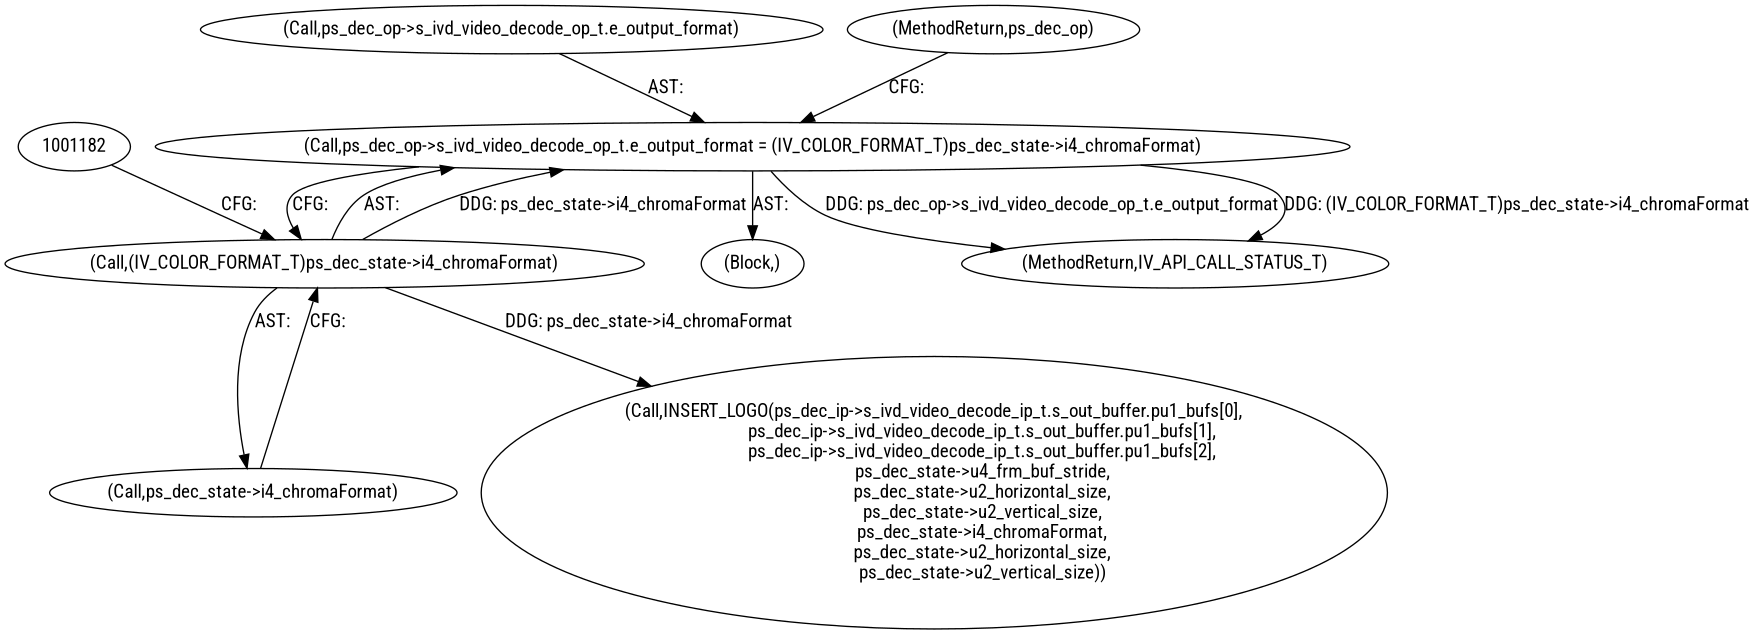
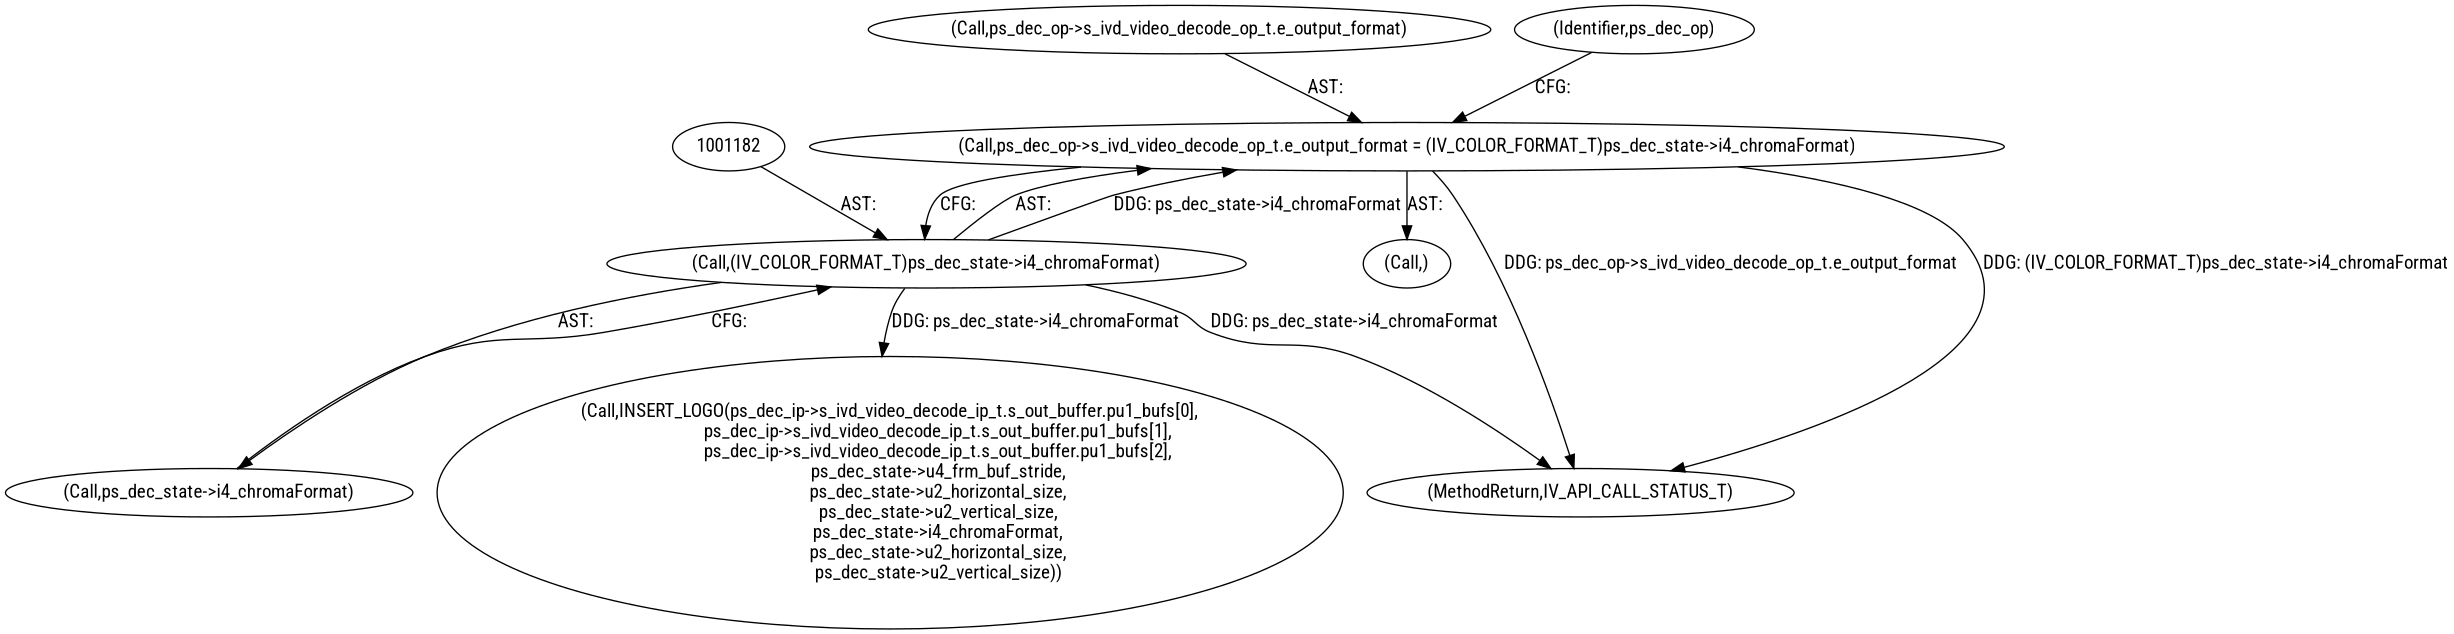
  digraph {
    fontname="Roboto Condensed"
    node [fontname="Roboto Condensed"]
    edge [fontname="Roboto Condensed"]
    n1 [label="(Call,ps_dec_op->s_ivd_video_decode_op_t.e_output_format = (IV_COLOR_FORMAT_T)ps_dec_state->i4_chromaFormat)"]
    n2 [label="(Call,(IV_COLOR_FORMAT_T)ps_dec_state->i4_chromaFormat)"]
-   n3 [label="(Block,)"]
+   n3 [label="(Call,)"]
    n4 [label="(MethodReturn,IV_API_CALL_STATUS_T)"]
    n5 [label="(Call,ps_dec_state->i4_chromaFormat)"]
    n6 [label="(Call,INSERT_LOGO(ps_dec_ip->s_ivd_video_decode_ip_t.s_out_buffer.pu1_bufs[0],\n                        ps_dec_ip->s_ivd_video_decode_ip_t.s_out_buffer.pu1_bufs[1],\n                        ps_dec_ip->s_ivd_video_decode_ip_t.s_out_buffer.pu1_bufs[2],\n                        ps_dec_state->u4_frm_buf_stride,\n                        ps_dec_state->u2_horizontal_size,\n                        ps_dec_state->u2_vertical_size,\n                        ps_dec_state->i4_chromaFormat,\n                        ps_dec_state->u2_horizontal_size,\n                        ps_dec_state->u2_vertical_size))"]
    n7 [label="(Call,ps_dec_op->s_ivd_video_decode_op_t.e_output_format)"]
-   n8 [label="(MethodReturn,ps_dec_op)"]
+   n8 [label="(Identifier,ps_dec_op)"]
    1001182
    n1 -> n2 [label="CFG: "]
    n1 -> n3 [label="AST: "]
    n1 -> n4 [label="DDG: ps_dec_op->s_ivd_video_decode_op_t.e_output_format"]
    n1 -> n4 [label="DDG: (IV_COLOR_FORMAT_T)ps_dec_state->i4_chromaFormat"]
    n2 -> n1 [label="AST: "]
    n2 -> n1 [label="DDG: ps_dec_state->i4_chromaFormat"]
+   n2 -> n4 [label="DDG: ps_dec_state->i4_chromaFormat"]
    n2 -> n5 [label="AST: "]
    n2 -> n6 [label="DDG: ps_dec_state->i4_chromaFormat"]
    n5 -> n2 [label="CFG: "]
    n7 -> n1 [label="AST: "]
    n8 -> n1 [label="CFG: "]
-   1001182 -> n2 [label="CFG: "]
+   1001182 -> n2 [label="AST: "]
  }
